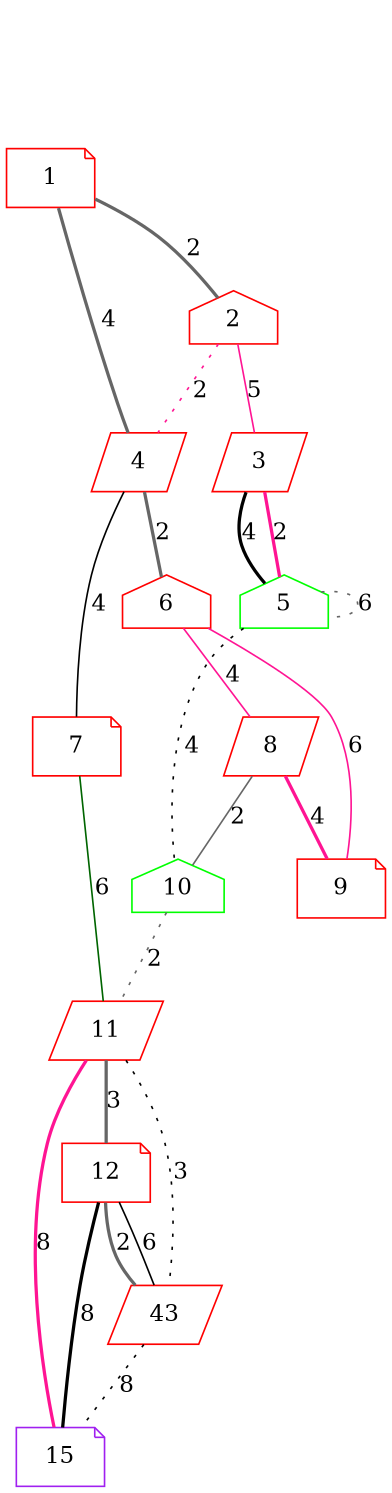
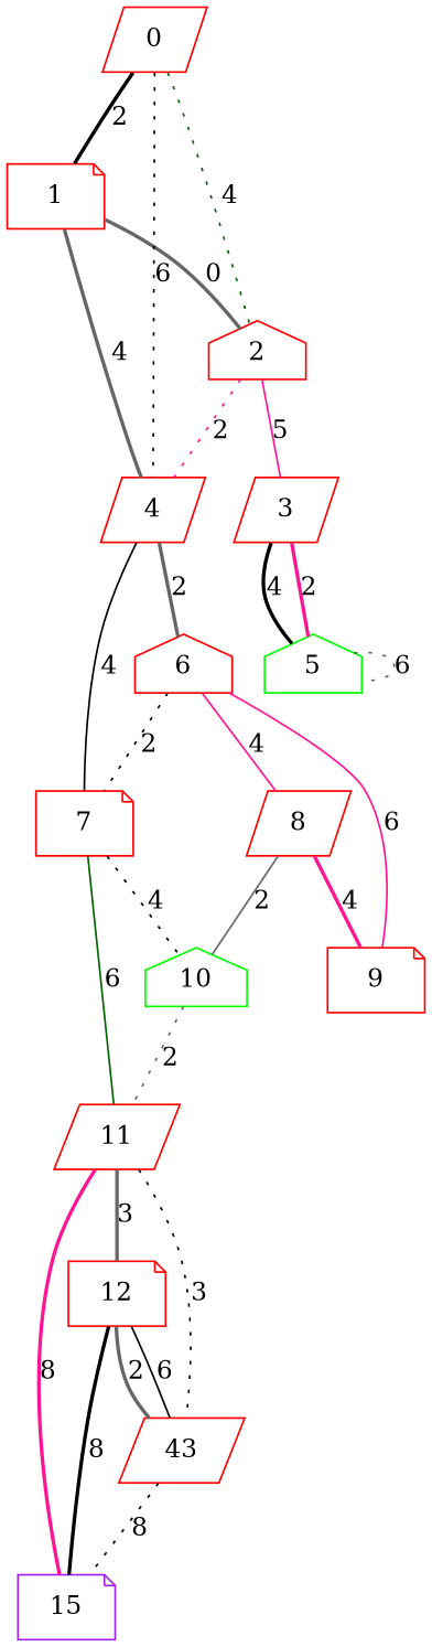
  graph {
    node [color=red shape=parallelogram weight=1]
    edge [color=black style=bold]
    1 [shape=note]
+   0
    2 [shape=house]
    4
    3
    6 [shape=house]
    7 [shape=note]
    5 [color=green shape=house weight=2]
    8
    9 [shape=note]
    10 [color=green shape=house weight=2]
    11
    12 [shape=note]
    n14 [label=43]
    15 [color=purple shape=note weight=4]
-   1 -- 2 [color=gray40 label=2]
+   1 -- 2 [color=gray40 label=0]
    1 -- 4 [color=gray40 label=4]
+   0 -- 1 [label=2]
+   0 -- 2 [color=darkgreen label=4 style=dotted]
+   0 -- 4 [label=6 style=dotted]
    2 -- 4 [color=deeppink label=2 style=dotted]
    2 -- 3 [color=deeppink label=5 style=solid]
    4 -- 6 [color=gray40 label=2]
    4 -- 7 [label=4 style=solid]
    3 -- 5 [label=4]
    3 -- 5 [color=deeppink label=2]
+   6 -- 7 [label=2 style=dotted]
    6 -- 8 [color=deeppink label=4 style=solid]
    6 -- 9 [color=deeppink label=6 style=solid]
-   5 -- 10 [label=4 style=dotted]
+   7 -- 10 [label=4 style=dotted]
    7 -- 11 [color=darkgreen label=6 style=solid]
    5 -- 5 [color=gray40 label=6 style=dotted]
    8 -- 9 [color=deeppink label=4]
    8 -- 10 [color=gray40 label=2 style=solid]
    10 -- 11 [color=gray40 label=2 style=dotted]
    11 -- 12 [color=gray40 label=3]
    11 -- n14 [label=3 style=dotted]
    11 -- 15 [color=deeppink label=8]
    12 -- n14 [color=gray40 label=2]
    12 -- n14 [label=6 style=solid]
    12 -- 15 [label=8]
    n14 -- 15 [label=8 style=dotted]
  }
